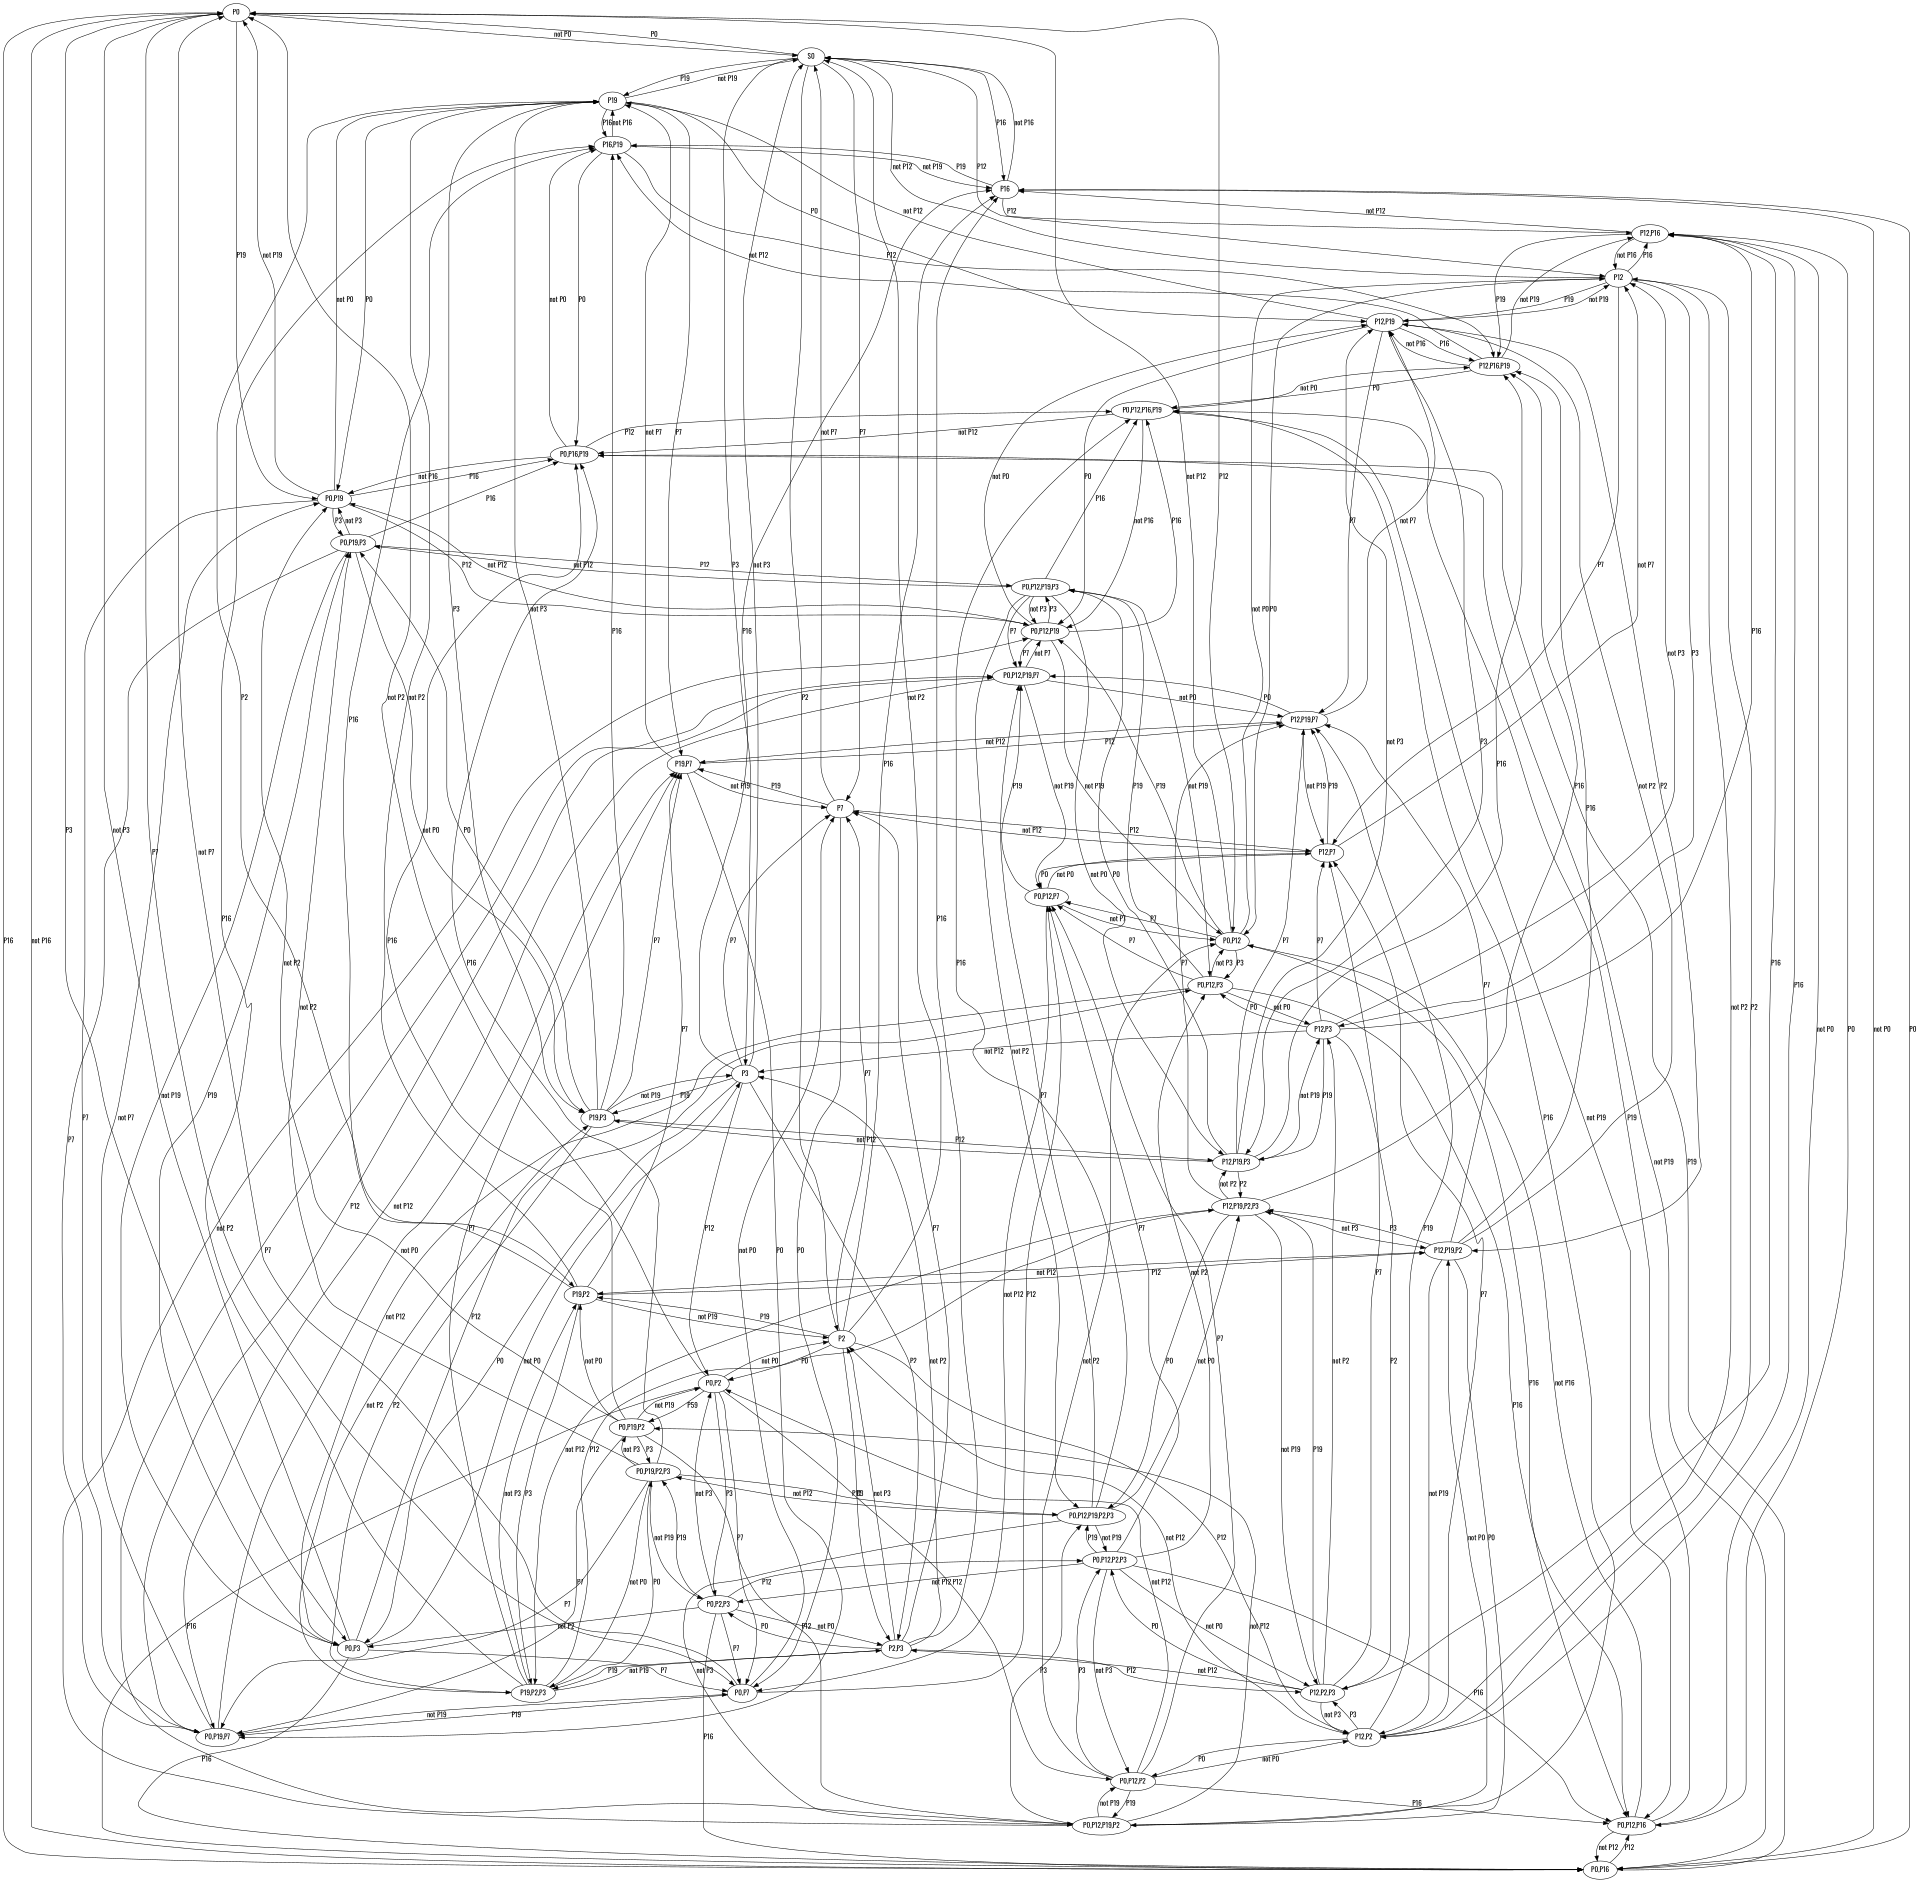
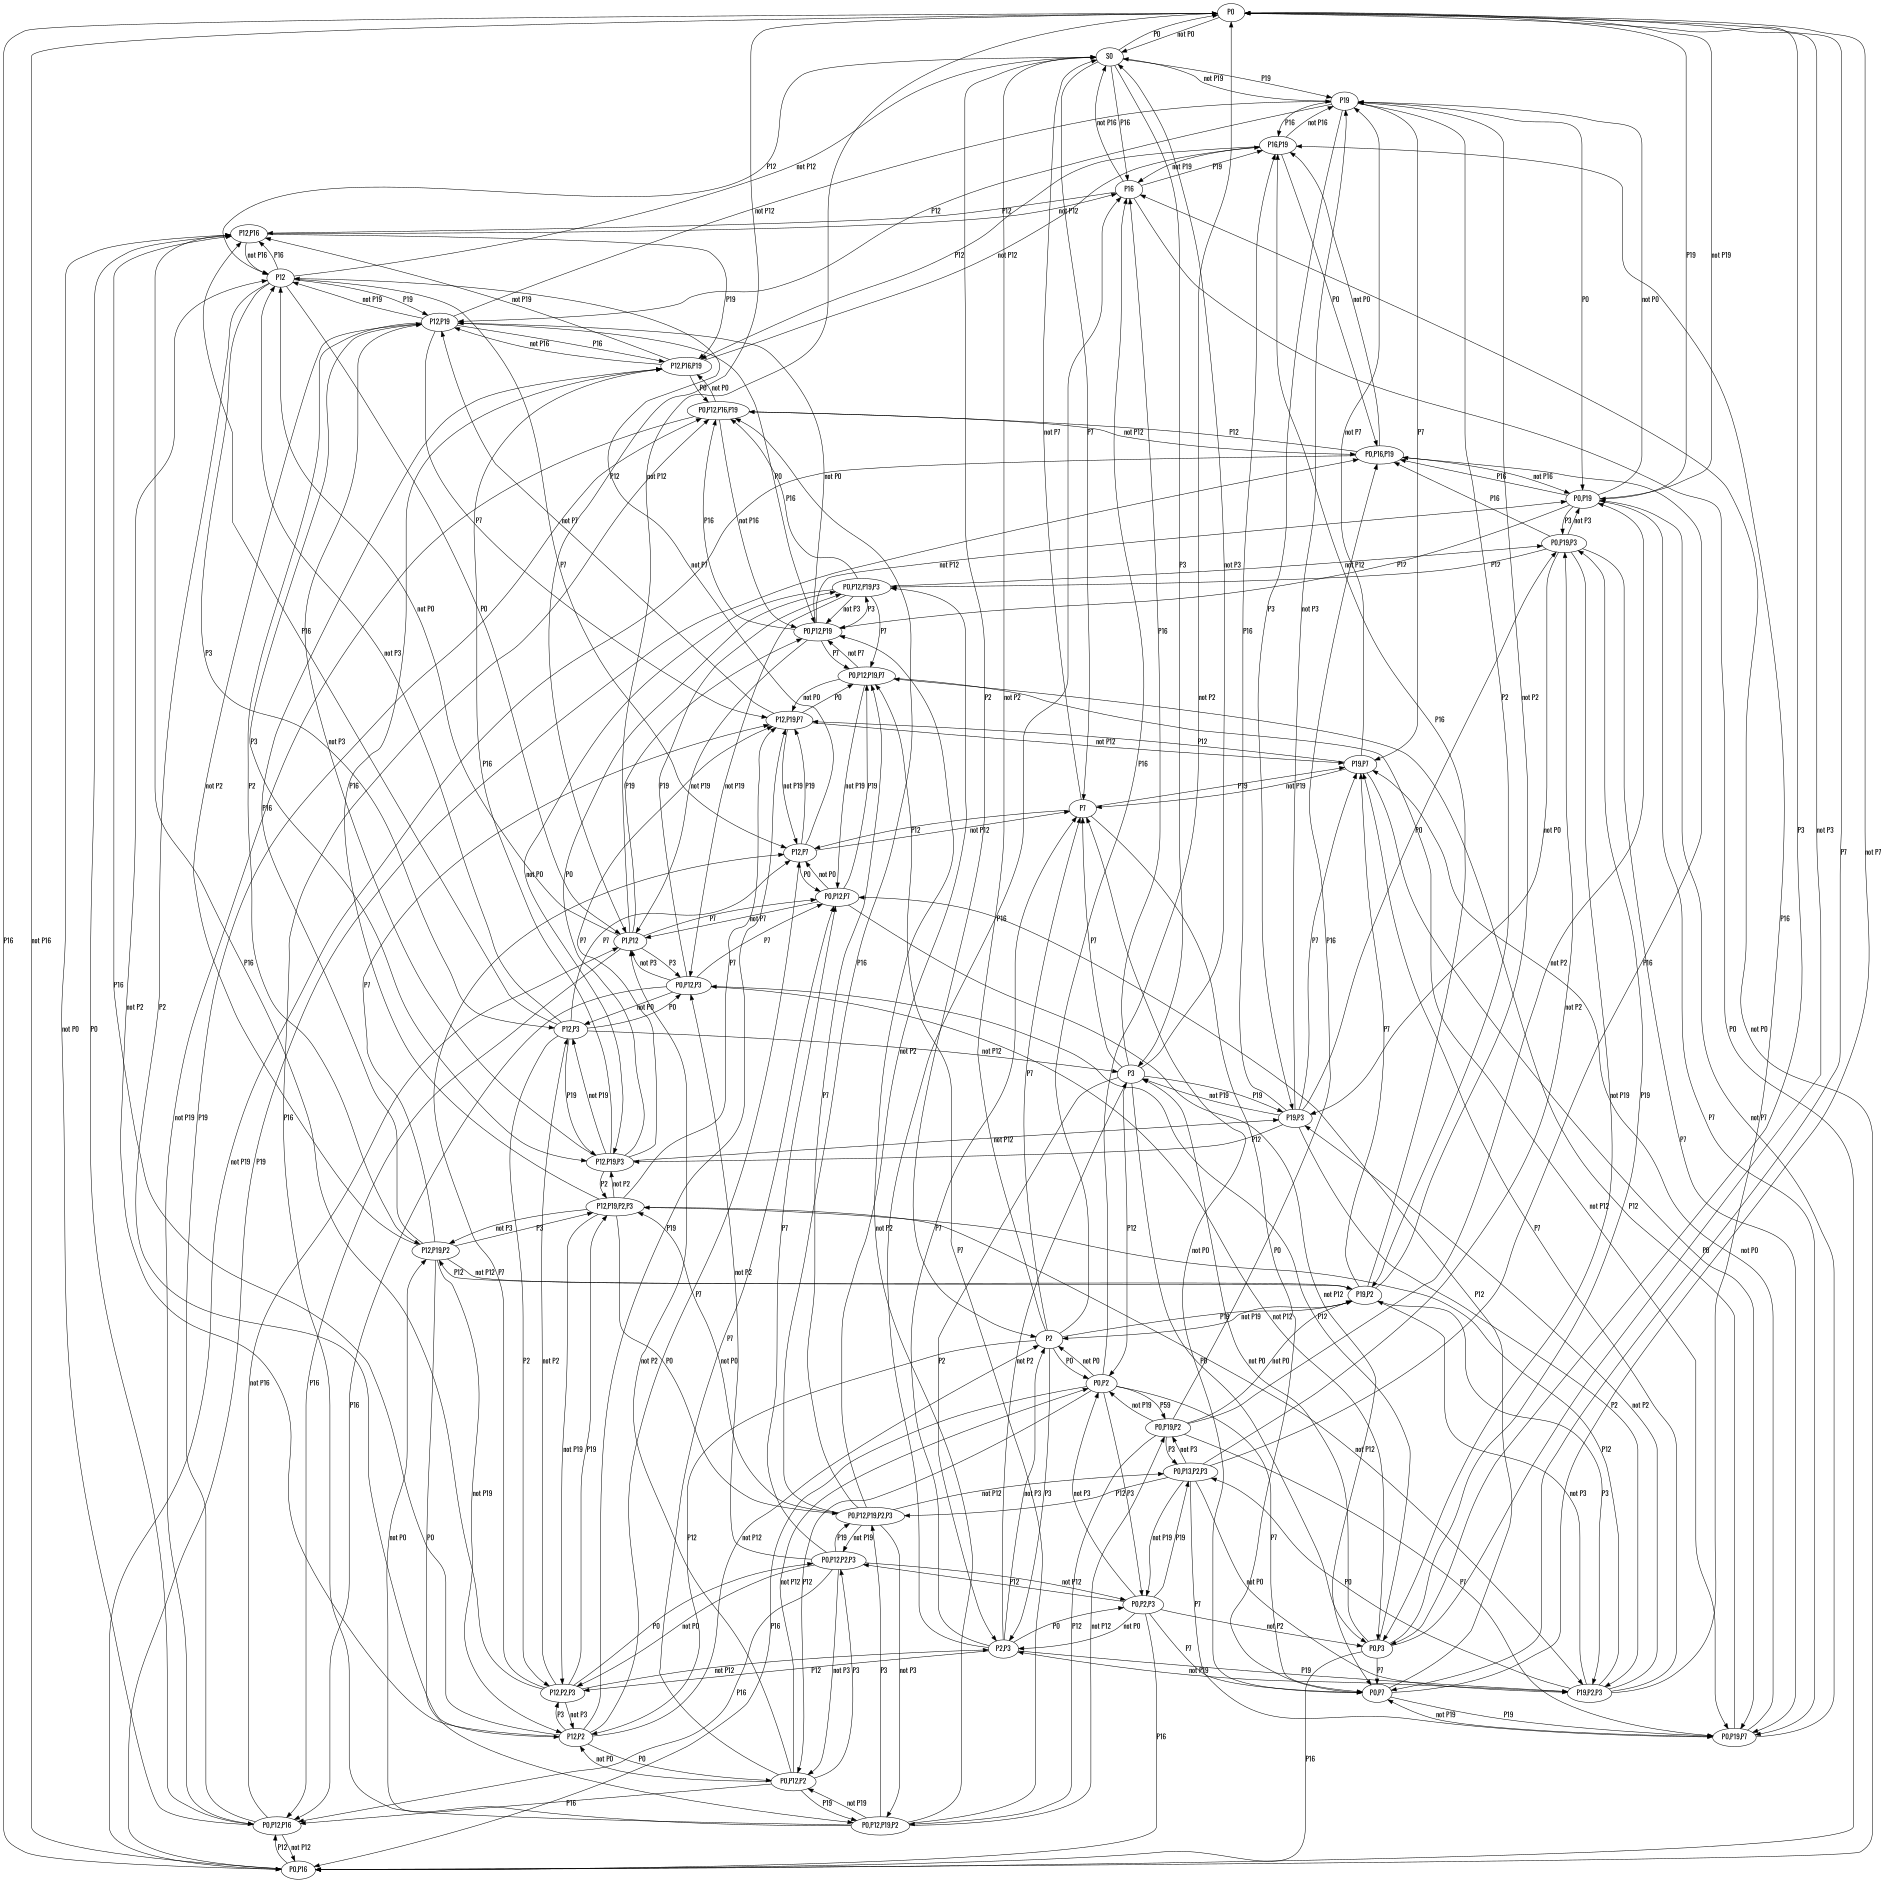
  digraph {
    fontname=Oswald
    node [fontname=Oswald]
    edge [fontname=Oswald]
    n1 [label=P0]
    S0
    n3 [label="P0,P19"]
    n4 [label="P0,P16"]
-   n5 [label="P0,P12"]
+   n5 [label="P1,P12"]
    n6 [label="P0,P7"]
    n7 [label="P0,P3"]
    n8 [label=P2]
    n9 [label=P3]
    n10 [label=P7]
    n11 [label=P12]
    n12 [label=P16]
    n13 [label=P19]
    n14 [label="P0,P16,P19"]
    n15 [label="P0,P12,P19"]
    n16 [label="P0,P19,P7"]
    n17 [label="P0,P19,P3"]
    n18 [label="P0,P12,P16"]
    n19 [label="P0,P12,P7"]
    n20 [label="P0,P12,P3"]
    n21 [label="P19,P2"]
    n22 [label="P12,P2"]
    n23 [label="P2,P3"]
    n24 [label="P0,P2"]
    n25 [label="P19,P3"]
    n26 [label="P19,P7"]
    n27 [label="P12,P7"]
    n28 [label="P12,P3"]
    n29 [label="P12,P19"]
    n30 [label="P12,P16"]
    n31 [label="P16,P19"]
    n32 [label="P12,P19,P2"]
    n33 [label="P19,P2,P3"]
    n34 [label="P12,P19,P7"]
    n35 [label="P12,P2,P3"]
    n36 [label="P0,P12,P2"]
    n37 [label="P0,P2,P3"]
    n38 [label="P0,P19,P2"]
    n39 [label="P12,P19,P3"]
    n40 [label="P12,P16,P19"]
    n41 [label="P0,P12,P16,P19"]
    n42 [label="P0,P12,P19,P7"]
    n43 [label="P0,P12,P19,P3"]
    n44 [label="P12,P19,P2,P3"]
    n45 [label="P0,P12,P19,P2"]
-   n46 [label="P0,P19,P2,P3"]
+   n46 [label="P0,P13,P2,P3"]
    n47 [label="P0,P12,P19,P2,P3"]
    n48 [label="P0,P12,P2,P3"]
    n1 -> S0 [label="not P0"]
    n1 -> n3 [label=P19]
    n1 -> n4 [label=P16]
    n1 -> n5 [label=P12]
    n1 -> n6 [label=P7]
    n1 -> n7 [label=P3]
    S0 -> n1 [label=P0]
    S0 -> n8 [label=P2]
    S0 -> n9 [label=P3]
    S0 -> n10 [label=P7]
    S0 -> n11 [label=P12]
    S0 -> n12 [label=P16]
    S0 -> n13 [label=P19]
    n3 -> n1 [label="not P19"]
    n3 -> n13 [label="not P0"]
    n3 -> n14 [label=P16]
    n3 -> n15 [label=P12]
    n3 -> n16 [label=P7]
    n3 -> n17 [label=P3]
    n4 -> n1 [label="not P16"]
    n4 -> n12 [label="not P0"]
    n4 -> n14 [label=P19]
    n4 -> n18 [label=P12]
    n5 -> n1 [label="not P12"]
    n5 -> n11 [label="not P0"]
    n5 -> n15 [label=P19]
    n5 -> n18 [label=P16]
    n5 -> n19 [label=P7]
    n5 -> n20 [label=P3]
    n6 -> n1 [label="not P7"]
    n6 -> n10 [label="not P0"]
    n6 -> n16 [label=P19]
    n6 -> n19 [label=P12]
    n7 -> n1 [label="not P3"]
    n7 -> n4 [label=P16]
    n7 -> n6 [label=P7]
    n7 -> n9 [label="not P0"]
    n7 -> n17 [label=P19]
    n7 -> n20 [label=P12]
    n8 -> S0 [label="not P2"]
    n8 -> n10 [label=P7]
    n8 -> n12 [label=P16]
    n8 -> n21 [label=P19]
    n8 -> n22 [label=P12]
    n8 -> n23 [label=P3]
    n8 -> n24 [label=P0]
    n9 -> S0 [label="not P3"]
    n9 -> n7 [label=P0]
    n9 -> n10 [label=P7]
    n9 -> n12 [label=P16]
    n9 -> n23 [label=P2]
    n9 -> n24 [label=P12]
    n9 -> n25 [label=P19]
    n10 -> S0 [label="not P7"]
    n10 -> n6 [label=P0]
    n10 -> n26 [label=P19]
    n10 -> n27 [label=P12]
    n11 -> S0 [label="not P12"]
    n11 -> n5 [label=P0]
    n11 -> n22 [label=P2]
    n11 -> n27 [label=P7]
    n11 -> n28 [label=P3]
    n11 -> n29 [label=P19]
    n11 -> n30 [label=P16]
    n12 -> S0 [label="not P16"]
    n12 -> n4 [label=P0]
    n12 -> n30 [label=P12]
    n12 -> n31 [label=P19]
    n13 -> S0 [label="not P19"]
    n13 -> n3 [label=P0]
    n13 -> n21 [label=P2]
    n13 -> n25 [label=P3]
    n13 -> n26 [label=P7]
-   n13 -> n29 [label=P0]
+   n13 -> n29 [label=P12]
    n13 -> n31 [label=P16]
    n14 -> n3 [label="not P16"]
    n14 -> n4 [label="not P19"]
    n14 -> n31 [label="not P0"]
    n14 -> n41 [label=P12]
    n15 -> n3 [label="not P12"]
    n15 -> n5 [label="not P19"]
    n15 -> n29 [label="not P0"]
    n15 -> n41 [label=P16]
    n15 -> n42 [label=P7]
    n15 -> n43 [label=P3]
    n16 -> n3 [label="not P7"]
    n16 -> n6 [label="not P19"]
    n16 -> n26 [label="not P0"]
    n16 -> n42 [label=P12]
    n17 -> n3 [label="not P3"]
    n17 -> n7 [label="not P19"]
    n17 -> n14 [label=P16]
    n17 -> n16 [label=P7]
    n17 -> n25 [label="not P0"]
    n17 -> n43 [label=P12]
    n18 -> n4 [label="not P12"]
    n18 -> n5 [label="not P16"]
    n18 -> n30 [label="not P0"]
    n18 -> n41 [label=P19]
    n19 -> n5 [label="not P7"]
    n19 -> n6 [label="not P12"]
    n19 -> n27 [label="not P0"]
    n19 -> n42 [label=P19]
    n20 -> n5 [label="not P3"]
    n20 -> n7 [label="not P12"]
    n20 -> n18 [label=P16]
    n20 -> n19 [label=P7]
    n20 -> n28 [label="not P0"]
    n20 -> n43 [label=P19]
    n21 -> n8 [label="not P19"]
    n21 -> n13 [label="not P2"]
    n21 -> n26 [label=P7]
    n21 -> n31 [label=P16]
    n21 -> n32 [label=P12]
    n21 -> n33 [label=P3]
    n22 -> n8 [label="not P12"]
    n22 -> n11 [label="not P2"]
    n22 -> n27 [label=P7]
    n22 -> n30 [label=P16]
    n22 -> n34 [label=P19]
    n22 -> n35 [label=P3]
    n22 -> n36 [label=P0]
    n23 -> n8 [label="not P3"]
    n23 -> n9 [label="not P2"]
    n23 -> n10 [label=P7]
    n23 -> n12 [label=P16]
    n23 -> n33 [label=P19]
    n23 -> n35 [label=P12]
    n23 -> n37 [label=P0]
    n24 -> n1 [label="not P2"]
    n24 -> n4 [label=P16]
    n24 -> n6 [label=P7]
    n24 -> n8 [label="not P0"]
    n24 -> n36 [label=P12]
    n24 -> n37 [label=P3]
    n24 -> n38 [label=P59]
    n25 -> n9 [label="not P19"]
    n25 -> n13 [label="not P3"]
    n25 -> n17 [label=P0]
    n25 -> n26 [label=P7]
    n25 -> n31 [label=P16]
    n25 -> n33 [label=P2]
    n25 -> n39 [label=P12]
    n26 -> n10 [label="not P19"]
    n26 -> n13 [label="not P7"]
    n26 -> n16 [label=P0]
    n26 -> n34 [label=P12]
    n27 -> n10 [label="not P12"]
    n27 -> n11 [label="not P7"]
    n27 -> n19 [label=P0]
    n27 -> n34 [label=P19]
    n28 -> n9 [label="not P12"]
    n28 -> n11 [label="not P3"]
    n28 -> n20 [label=P0]
    n28 -> n27 [label=P7]
    n28 -> n30 [label=P16]
    n28 -> n35 [label=P2]
    n28 -> n39 [label=P19]
    n29 -> n11 [label="not P19"]
    n29 -> n13 [label="not P12"]
    n29 -> n15 [label=P0]
    n29 -> n32 [label=P2]
    n29 -> n34 [label=P7]
    n29 -> n39 [label=P3]
    n29 -> n40 [label=P16]
    n30 -> n11 [label="not P16"]
    n30 -> n12 [label="not P12"]
    n30 -> n18 [label=P0]
    n30 -> n40 [label=P19]
    n31 -> n12 [label="not P19"]
    n31 -> n13 [label="not P16"]
    n31 -> n14 [label=P0]
    n31 -> n40 [label=P12]
    n32 -> n21 [label="not P12"]
    n32 -> n22 [label="not P19"]
    n32 -> n29 [label="not P2"]
    n32 -> n34 [label=P7]
    n32 -> n40 [label=P16]
    n32 -> n44 [label=P3]
    n32 -> n45 [label=P0]
    n33 -> n21 [label="not P3"]
    n33 -> n23 [label="not P19"]
    n33 -> n25 [label="not P2"]
    n33 -> n26 [label=P7]
    n33 -> n31 [label=P16]
    n33 -> n44 [label=P12]
    n33 -> n46 [label=P0]
    n34 -> n26 [label="not P12"]
    n34 -> n27 [label="not P19"]
    n34 -> n29 [label="not P7"]
    n34 -> n42 [label=P0]
    n35 -> n22 [label="not P3"]
    n35 -> n23 [label="not P12"]
    n35 -> n27 [label=P7]
    n35 -> n28 [label="not P2"]
    n35 -> n30 [label=P16]
    n35 -> n44 [label=P19]
    n35 -> n48 [label=P0]
    n36 -> n5 [label="not P2"]
    n36 -> n18 [label=P16]
    n36 -> n19 [label=P7]
    n36 -> n22 [label="not P0"]
    n36 -> n24 [label="not P12"]
    n36 -> n45 [label=P19]
    n36 -> n48 [label=P3]
    n37 -> n4 [label=P16]
    n37 -> n6 [label=P7]
    n37 -> n7 [label="not P2"]
    n37 -> n23 [label="not P0"]
    n37 -> n24 [label="not P3"]
    n37 -> n46 [label=P19]
    n37 -> n48 [label=P12]
    n38 -> n3 [label="not P2"]
    n38 -> n14 [label=P16]
    n38 -> n16 [label=P7]
    n38 -> n21 [label="not P0"]
    n38 -> n24 [label="not P19"]
    n38 -> n45 [label=P12]
    n38 -> n46 [label=P3]
    n39 -> n25 [label="not P12"]
    n39 -> n28 [label="not P19"]
    n39 -> n29 [label="not P3"]
    n39 -> n34 [label=P7]
    n39 -> n40 [label=P16]
    n39 -> n43 [label=P0]
    n39 -> n44 [label=P2]
    n40 -> n29 [label="not P16"]
    n40 -> n30 [label="not P19"]
    n40 -> n31 [label="not P12"]
    n40 -> n41 [label=P0]
    n41 -> n14 [label="not P12"]
    n41 -> n15 [label="not P16"]
    n41 -> n18 [label="not P19"]
    n41 -> n40 [label="not P0"]
    n42 -> n15 [label="not P7"]
    n42 -> n16 [label="not P12"]
    n42 -> n19 [label="not P19"]
    n42 -> n34 [label="not P0"]
    n43 -> n15 [label="not P3"]
    n43 -> n17 [label="not P12"]
    n43 -> n20 [label="not P19"]
    n43 -> n39 [label="not P0"]
    n43 -> n41 [label=P16]
    n43 -> n42 [label=P7]
    n44 -> n32 [label="not P3"]
    n44 -> n33 [label="not P12"]
    n44 -> n34 [label=P7]
    n44 -> n35 [label="not P19"]
    n44 -> n39 [label="not P2"]
    n44 -> n40 [label=P16]
    n44 -> n47 [label=P0]
    n45 -> n15 [label="not P2"]
    n45 -> n32 [label="not P0"]
    n45 -> n36 [label="not P19"]
    n45 -> n38 [label="not P12"]
    n45 -> n41 [label=P16]
    n45 -> n42 [label=P7]
    n45 -> n47 [label=P3]
    n46 -> n14 [label=P16]
    n46 -> n16 [label=P7]
    n46 -> n17 [label="not P2"]
    n46 -> n33 [label="not P0"]
    n46 -> n37 [label="not P19"]
    n46 -> n38 [label="not P3"]
    n46 -> n47 [label=P12]
    n47 -> n41 [label=P16]
    n47 -> n42 [label=P7]
-   n43 -> n47 [label="not P2"]
+   n47 -> n43 [label="not P2"]
    n47 -> n44 [label="not P0"]
    n47 -> n45 [label="not P3"]
    n47 -> n46 [label="not P12"]
    n47 -> n48 [label="not P19"]
    n48 -> n18 [label=P16]
    n48 -> n19 [label=P7]
    n48 -> n20 [label="not P2"]
    n48 -> n35 [label="not P0"]
    n48 -> n36 [label="not P3"]
    n48 -> n37 [label="not P12"]
    n48 -> n47 [label=P19]
  }
